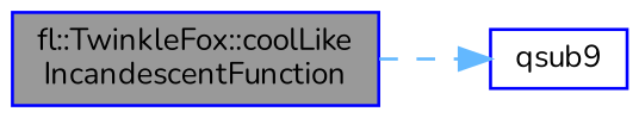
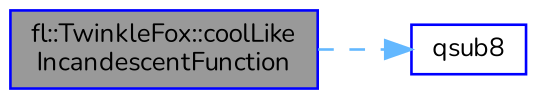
  digraph {
    rankdir=LR
    fontname=Nunito
    node [color=blue fontname=Nunito fontsize=10 shape=box style=filled]
    n1 [fillcolor=grey60 fontcolor=black height=0.2 label="fl::TwinkleFox::coolLike\lIncandescentFunction" width=0.4]
-   n2 [fillcolor=white height=0.2 label=qsub9 width=0.4]
+   n2 [fillcolor=white height=0.2 label=qsub8 width=0.4]
    n1 -> n2 [color=steelblue1 fontname=Nunito fontsize=10 labelfontname=Helvetica labelfontsize=10 style=dashed]
  }
